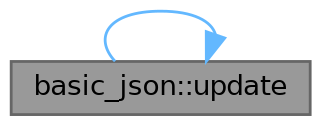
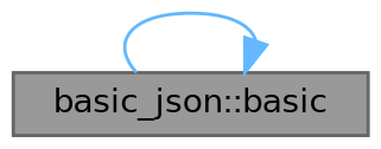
  digraph {
    rankdir=RL
-   n1 [color=gray40 fillcolor=grey60 fontcolor=black fontname=Helvetica fontsize=10 height=0.2 label="basic_json::update" shape=box style=filled width=0.4]
+   n1 [color=gray40 fillcolor=grey60 fontcolor=black fontname=Helvetica fontsize=10 height=0.2 label="basic_json::basic" shape=box style=filled width=0.4]
    n1 -> n1 [color=steelblue1 dir=back fontname=Helvetica fontsize=10 labelfontname=Helvetica labelfontsize=10 style=solid]
  }
